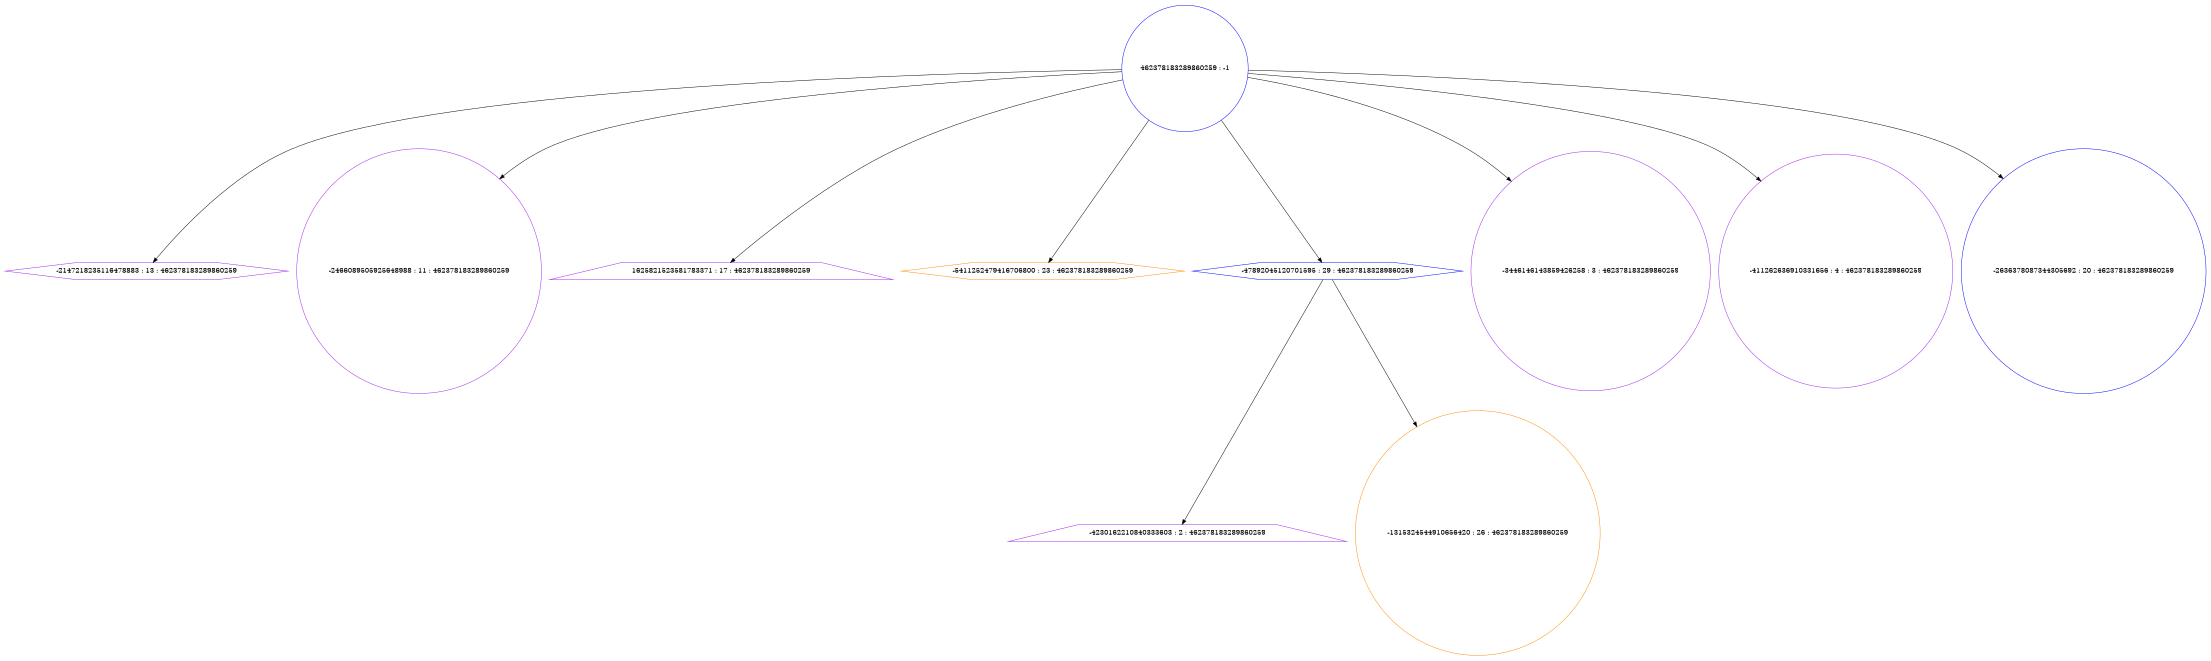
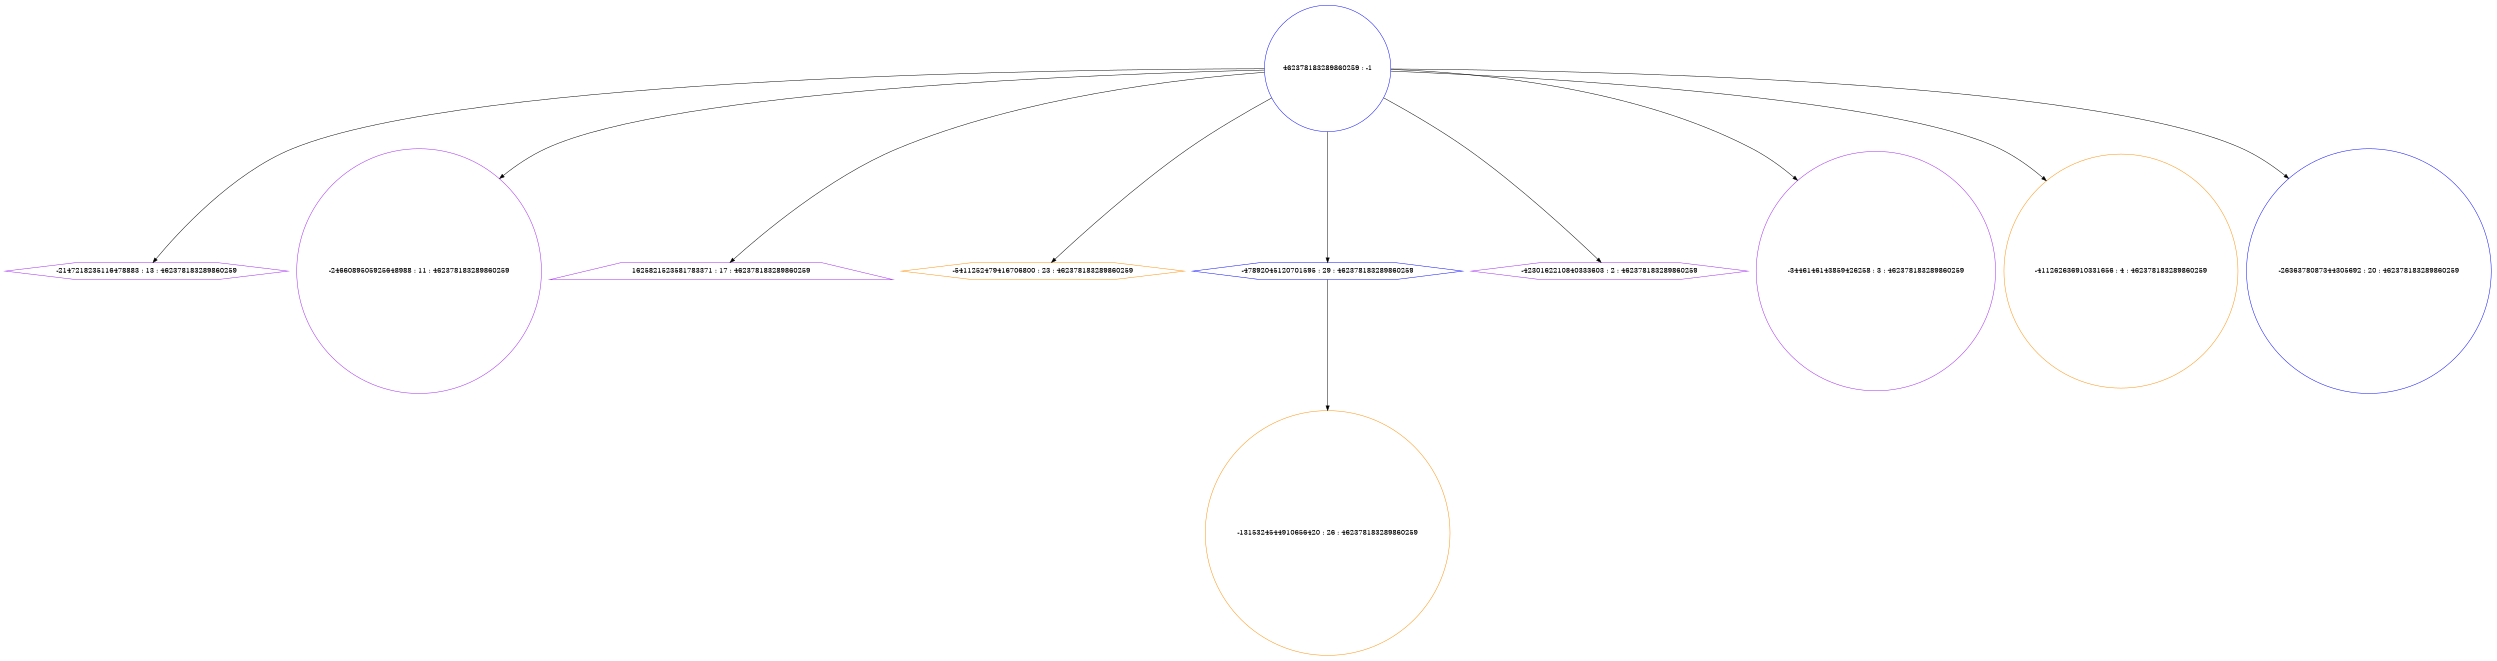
  digraph {
    node [color=purple shape=circle]
    n1 [color=blue label="462378183289860259 : -1"]
    n2 [label="-2147218235116478883 : 13 : 462378183289860259" shape=hexagon]
    n3 [label="-2466089505925648988 : 11 : 462378183289860259"]
    n4 [label="1625821523581783371 : 17 : 462378183289860259" shape=trapezium]
    n5 [color=darkorange label="-5411252479416706800 : 23 : 462378183289860259" shape=hexagon]
    n6 [color=blue label="-47892045120701595 : 29 : 462378183289860259" shape=hexagon]
-   n7 [label="-4230162210840333603 : 2 : 462378183289860259" shape=trapezium]
+   n7 [label="-4230162210840333603 : 2 : 462378183289860259" shape=hexagon]
    n8 [label="-3446146143859426258 : 3 : 462378183289860259"]
-   n9 [label="-411262636910331656 : 4 : 462378183289860259"]
+   n9 [color=darkorange label="-411262636910331656 : 4 : 462378183289860259"]
    n10 [color=blue label="-2636378087344305692 : 20 : 462378183289860259"]
    n11 [color=darkorange label="-1315324544910656420 : 26 : 462378183289860259"]
    n1 -> n2
    n1 -> n3
    n1 -> n4
    n1 -> n5
    n1 -> n6
-   n6 -> n7
+   n1 -> n7
    n1 -> n8
    n1 -> n9
    n1 -> n10
    n6 -> n11
  }
